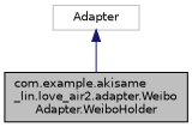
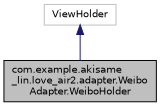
  digraph {
    node [fontname=Helvetica fontsize=10 shape=record style=filled]
    n1 [color=black fillcolor=grey75 fontcolor=black height=0.2 label="com.example.akisame\l_lin.love_air2.adapter.Weibo\lAdapter.WeiboHolder" width=0.4]
-   n2 [color=grey75 fillcolor=white height=0.2 label=Adapter width=0.4]
+   n2 [color=grey75 fillcolor=white height=0.2 label=ViewHolder width=0.4]
    n2 -> n1 [color=midnightblue dir=back fontname=Helvetica fontsize=10 labelfontname=Helvetica labelfontsize=10 style=solid]
  }
